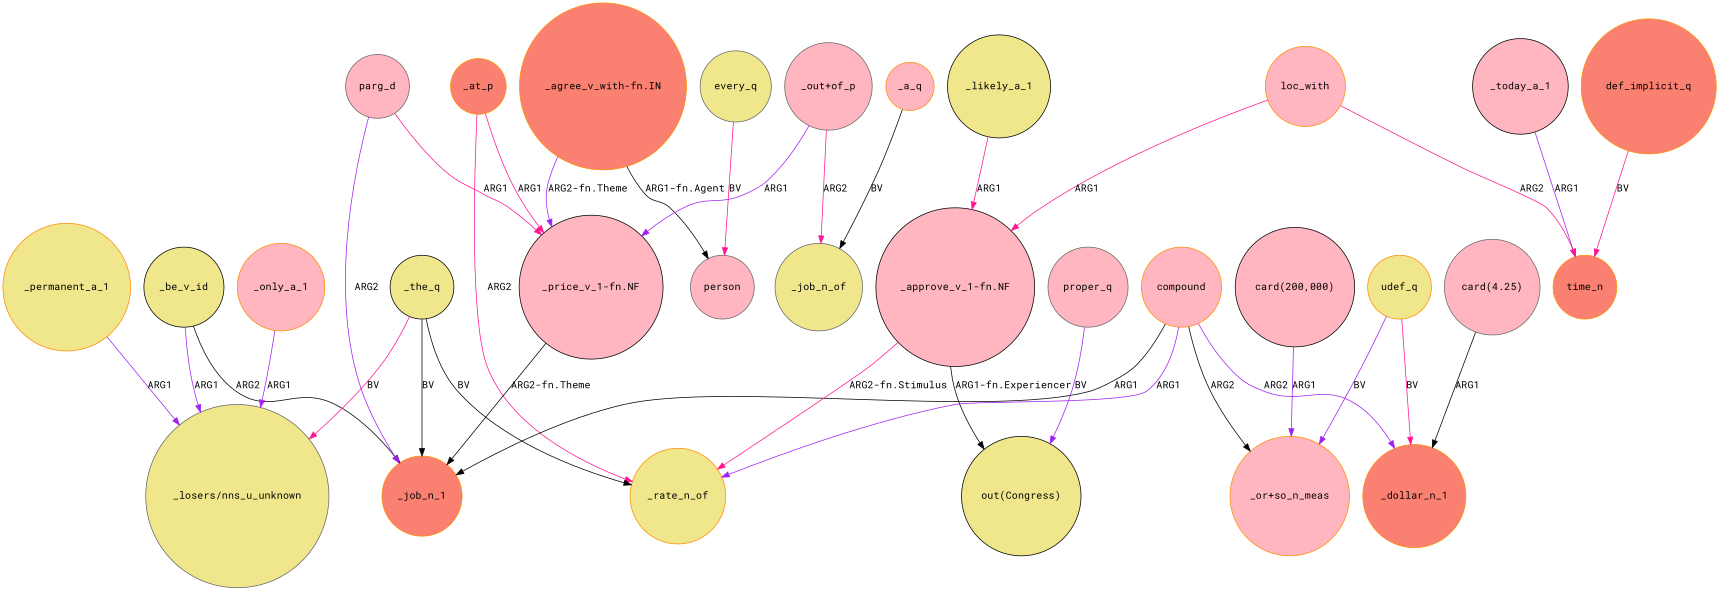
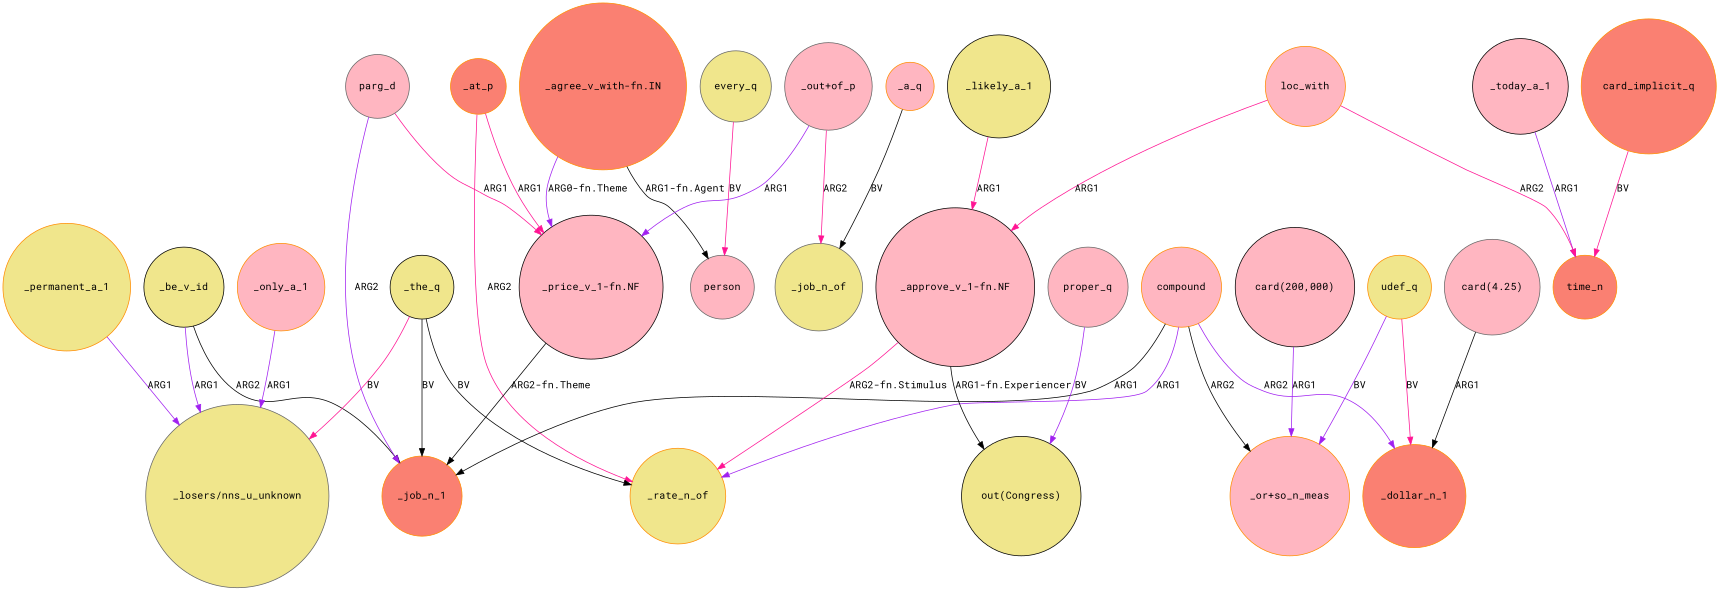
  digraph {
    fontname="Roboto Mono"
    node [color=darkorange fillcolor=lightpink fontname="Roboto Mono" shape=circle style=filled]
    edge [color=purple fontname="Roboto Mono"]
    _be_v_id [color=black fillcolor=khaki]
    n2 [fillcolor=salmon label=_job_n_1]
    "_losers/nns_u_unknown" [color=gray40 fillcolor=khaki]
    "card(200,000)" [color=black]
    "_or+so_n_meas"
    _today_a_1 [color=black]
    time_n [fillcolor=salmon]
    _at_p [fillcolor=salmon]
    _rate_n_of [fillcolor=khaki]
    "_price_v_1-fn.NF" [color=black]
    udef_q [fillcolor=khaki]
    _dollar_n_1 [fillcolor=salmon]
    _the_q [color=black fillcolor=khaki]
    _job_n_of [color=gray40 fillcolor=khaki]
    _a_q
    compound
    every_q [color=gray40 fillcolor=khaki]
    person [color=gray40]
    "_agree_v_with-fn.IN" [fillcolor=salmon]
    proper_q [color=gray40]
    n21 [color=black fillcolor=khaki label="out(Congress)"]
    "_approve_v_1-fn.NF" [color=black]
    n23 [label=loc_with]
    _only_a_1
    "card(4.25)" [color=gray40]
    "_out+of_p" [color=gray40]
    _likely_a_1 [color=black fillcolor=khaki]
    parg_d [color=gray40]
-   def_implicit_q [fillcolor=salmon]
+   def_implicit_q [fillcolor=salmon label=card_implicit_q]
    _permanent_a_1 [fillcolor=khaki]
    _be_v_id -> n2 [color=black label=ARG2]
    _be_v_id -> "_losers/nns_u_unknown" [label=ARG1]
    "card(200,000)" -> "_or+so_n_meas" [label=ARG1]
    _today_a_1 -> time_n [label=ARG1]
    _at_p -> _rate_n_of [color=deeppink label=ARG2]
    _at_p -> "_price_v_1-fn.NF" [color=deeppink label=ARG1]
    "_price_v_1-fn.NF" -> n2 [color=black label="ARG2-fn.Theme"]
    udef_q -> "_or+so_n_meas" [label=BV]
    udef_q -> _dollar_n_1 [color=deeppink label=BV]
    _the_q -> n2 [color=black label=BV]
    _the_q -> "_losers/nns_u_unknown" [color=deeppink label=BV]
    _the_q -> _rate_n_of [color=black label=BV]
    _a_q -> _job_n_of [color=black label=BV]
    compound -> n2 [color=black label=ARG1]
    compound -> "_or+so_n_meas" [color=black label=ARG2]
    compound -> _rate_n_of [label=ARG1]
    compound -> _dollar_n_1 [label=ARG2]
    every_q -> person [color=deeppink label=BV]
-   "_agree_v_with-fn.IN" -> "_price_v_1-fn.NF" [label="ARG2-fn.Theme"]
+   "_agree_v_with-fn.IN" -> "_price_v_1-fn.NF" [label="ARG0-fn.Theme"]
    "_agree_v_with-fn.IN" -> person [color=black label="ARG1-fn.Agent"]
    proper_q -> n21 [label=BV]
    "_approve_v_1-fn.NF" -> _rate_n_of [color=deeppink label="ARG2-fn.Stimulus"]
    "_approve_v_1-fn.NF" -> n21 [color=black label="ARG1-fn.Experiencer"]
    n23 -> time_n [color=deeppink label=ARG2]
    n23 -> "_approve_v_1-fn.NF" [color=deeppink label=ARG1]
    _only_a_1 -> "_losers/nns_u_unknown" [label=ARG1]
    "card(4.25)" -> _dollar_n_1 [color=black label=ARG1]
    "_out+of_p" -> "_price_v_1-fn.NF" [label=ARG1]
    "_out+of_p" -> _job_n_of [color=deeppink label=ARG2]
    _likely_a_1 -> "_approve_v_1-fn.NF" [color=deeppink label=ARG1]
    parg_d -> n2 [label=ARG2]
    parg_d -> "_price_v_1-fn.NF" [color=deeppink label=ARG1]
    def_implicit_q -> time_n [color=deeppink label=BV]
    _permanent_a_1 -> "_losers/nns_u_unknown" [label=ARG1]
  }
